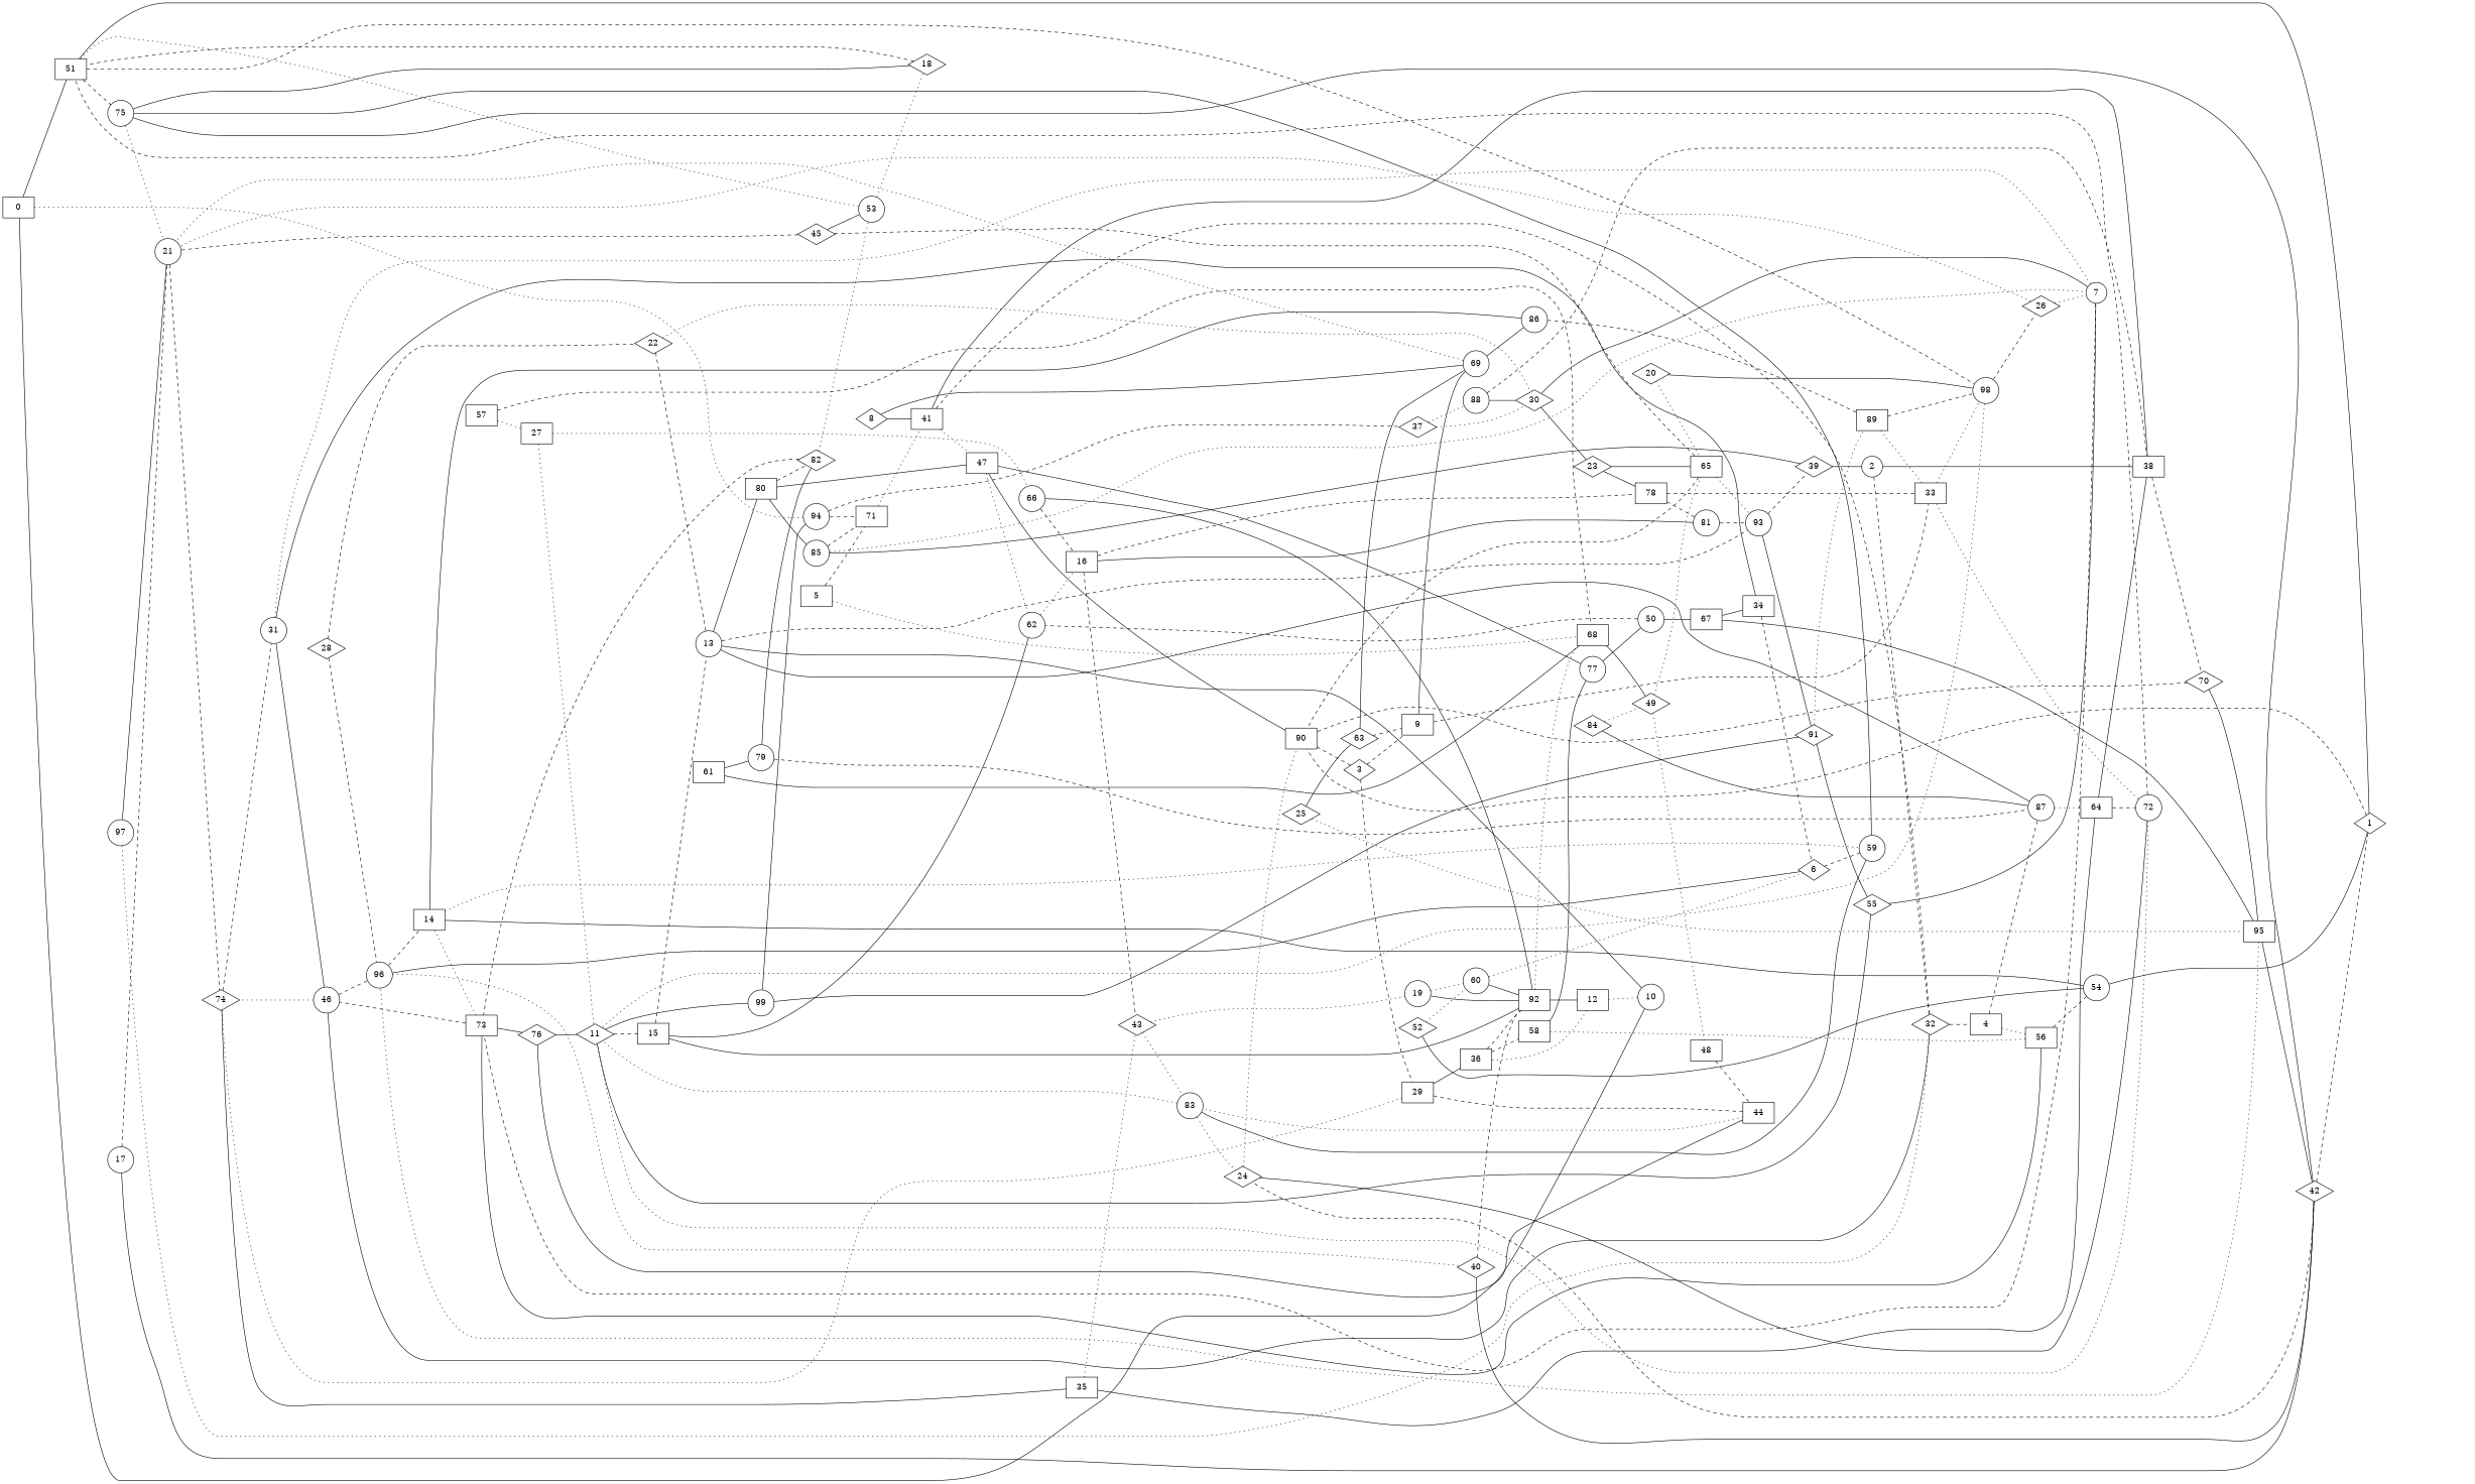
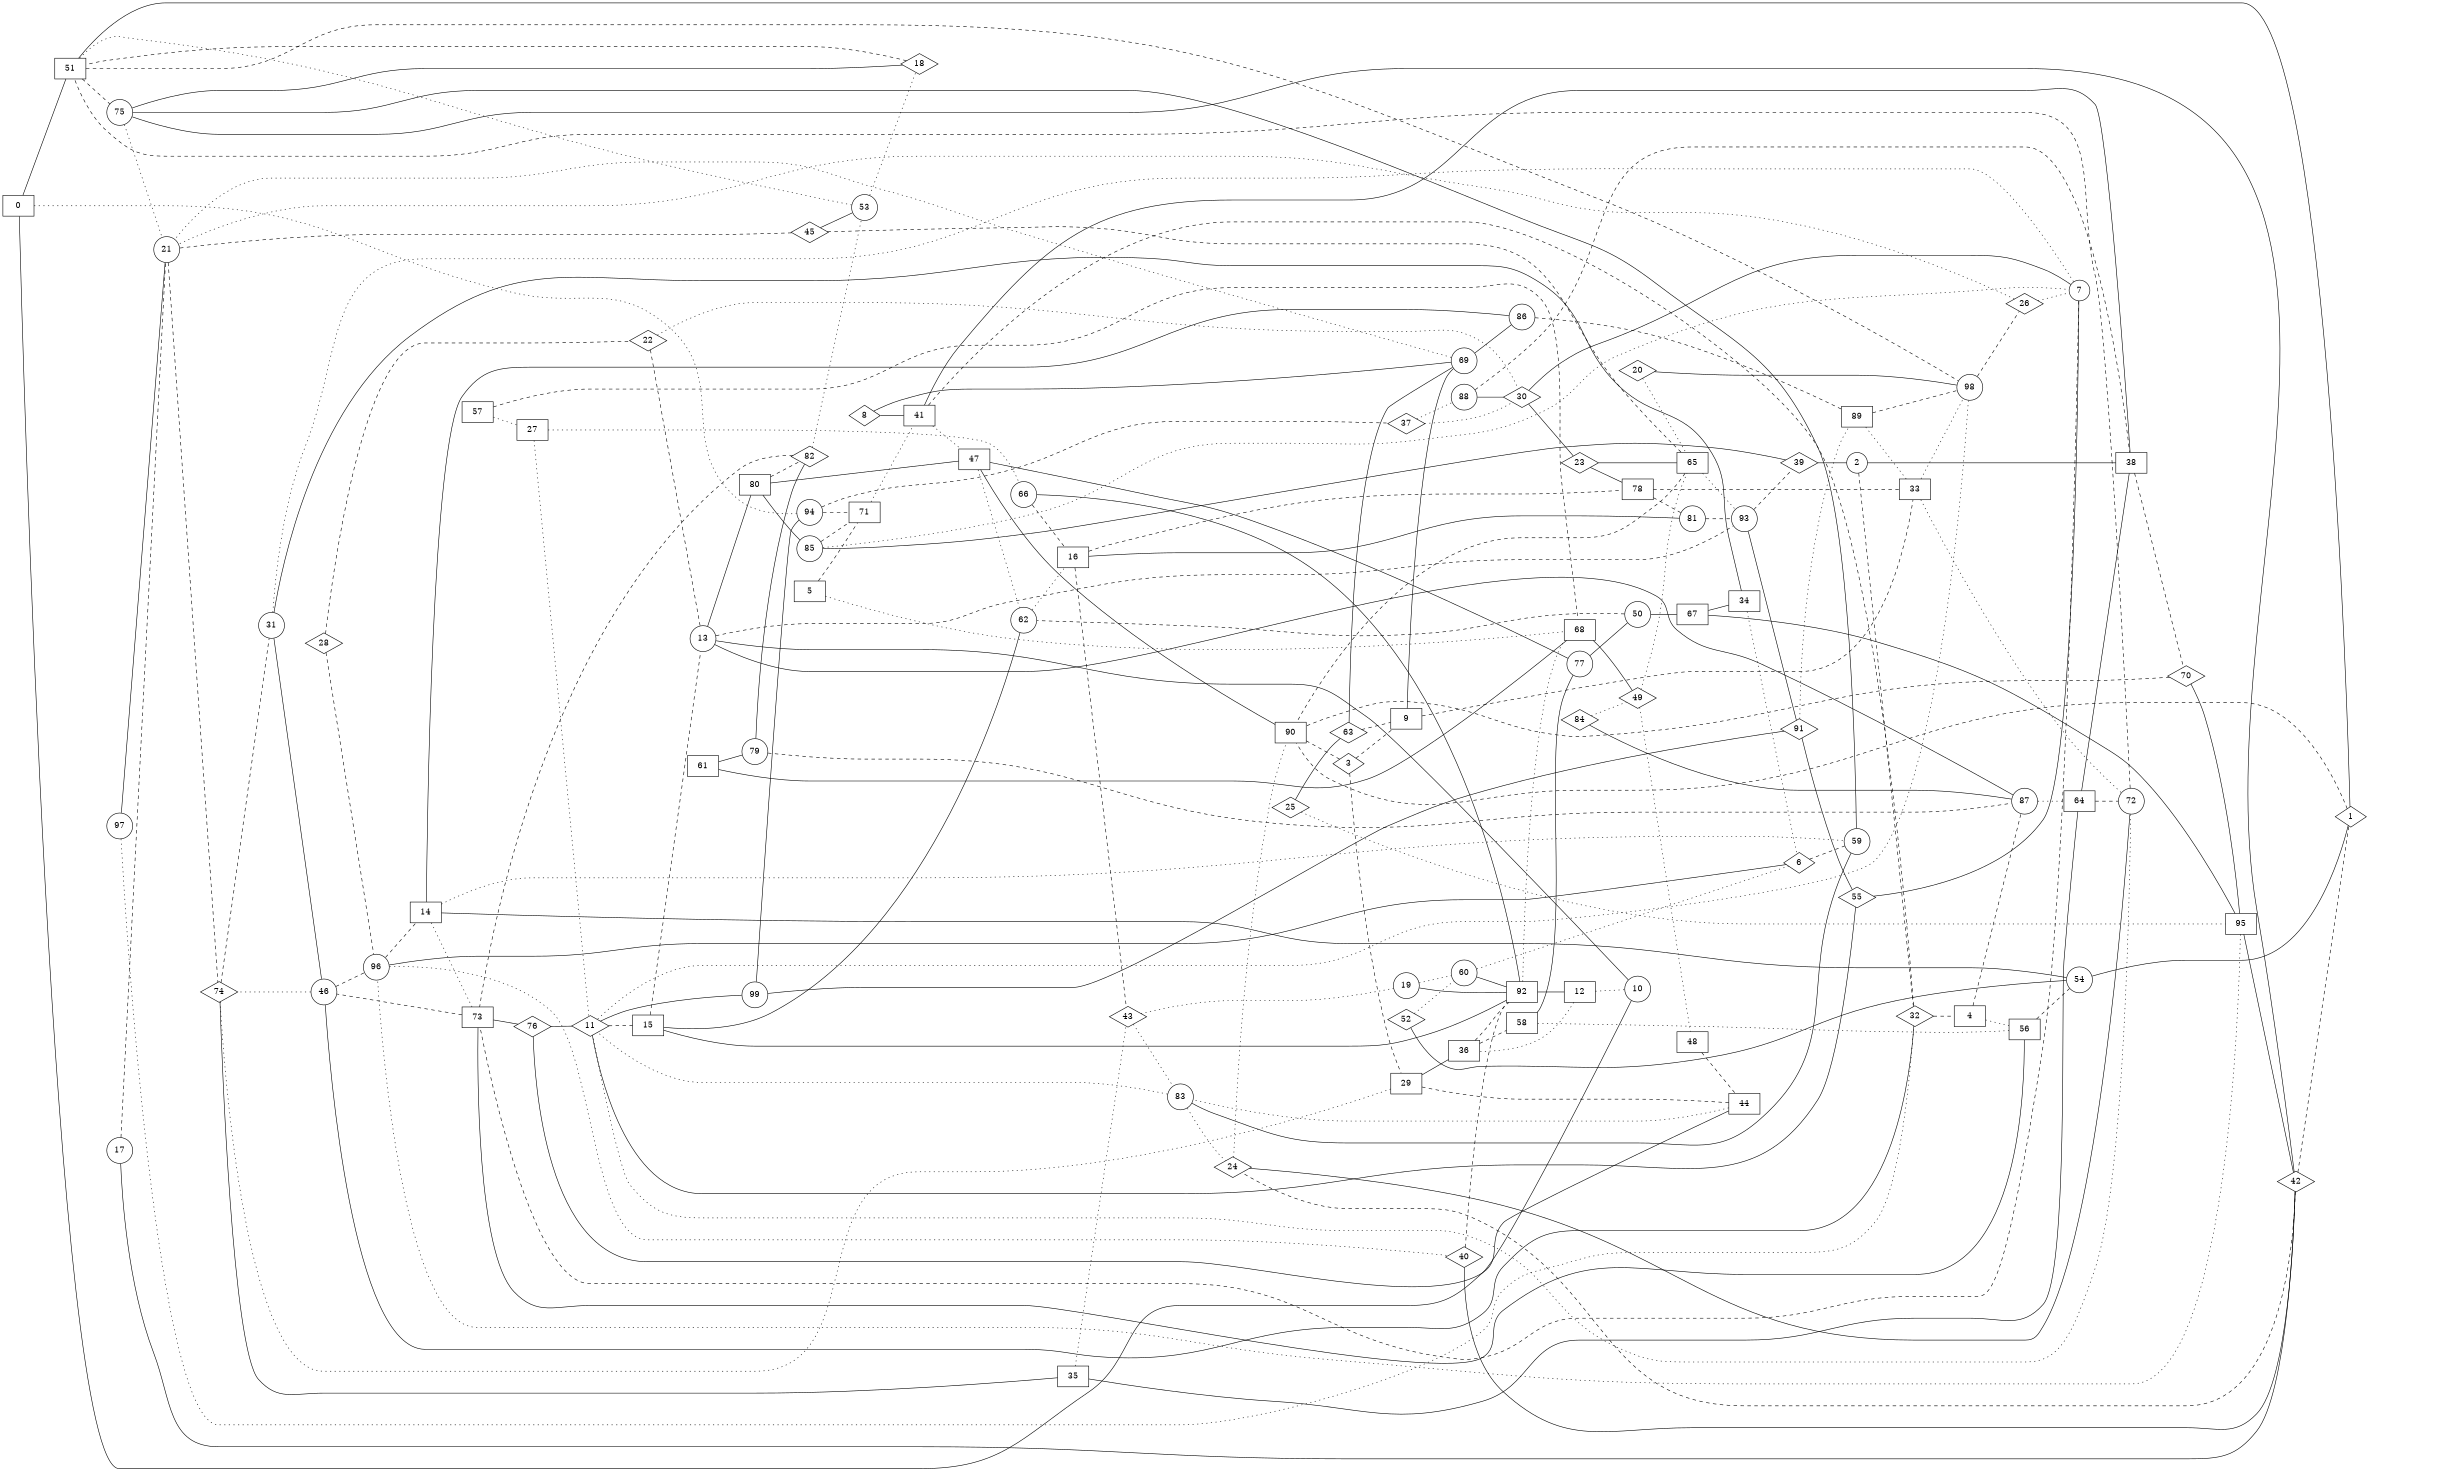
  graph {
    rankdir=LR
    node [shape=box]
    edge [style=solid]
    n1 [label=0]
    n2 [label=51]
    n3 [label=94 shape=circle]
    n4 [label=75 shape=circle]
    n5 [label=98 shape=circle]
    n6 [label=71]
    n7 [label=37 shape=diamond]
    n8 [label=1 shape=diamond]
    n9 [label=90]
    n10 [label=3 shape=diamond]
    n11 [label=47]
    n12 [label=2 shape=circle]
    n13 [label=32 shape=diamond]
    n14 [label=38]
    n15 [label=4]
    n16 [label=46 shape=circle]
    n17 [label=41]
    n18 [label=70 shape=diamond]
    n19 [label=9]
    n20 [label=29]
    n21 [label=69 shape=circle]
    n22 [label=33]
    n23 [label=36]
    n24 [label=74 shape=diamond]
    n25 [label=56]
    n26 [label=87 shape=circle]
    n27 [label=73]
    n28 [label=54 shape=circle]
    n29 [label=13 shape=circle]
    n30 [label=64]
    n31 [label=5]
    n32 [label=68]
    n33 [label=49 shape=diamond]
    n34 [label=6 shape=diamond]
    n35 [label=59 shape=circle]
    n36 [label=96 shape=circle]
    n37 [label=83 shape=circle]
    n38 [label=14]
    n39 [label=40 shape=diamond]
    n40 [label=7 shape=circle]
    n41 [label=76 shape=diamond]
    n42 [label=8 shape=diamond]
    n43 [label=21 shape=circle]
    n44 [label=86 shape=circle]
    n45 [label=72 shape=circle]
    n46 [label=10 shape=circle]
    n47 [label=80]
    n48 [label=93 shape=circle]
    n49 [label=11 shape=diamond]
    n50 [label=15]
    n51 [label=99 shape=circle]
    n52 [label=92]
    n53 [label=91 shape=diamond]
    n54 [label=12]
    n55 [label=58]
    n56 [label=85 shape=circle]
    n57 [label=82 shape=diamond]
    n58 [label=39 shape=diamond]
    n59 [label=16]
    n60 [label=43 shape=diamond]
    n61 [label=78]
    n62 [label=19 shape=circle]
    n63 [label=81 shape=circle]
    n64 [label=17 shape=circle]
    n65 [label=42 shape=diamond]
    n66 [label=45 shape=diamond]
    n67 [label=24 shape=diamond]
    n68 [label=18 shape=diamond]
    n69 [label=60 shape=circle]
    n70 [label=20 shape=diamond]
    n71 [label=65]
    n72 [label=26 shape=diamond]
    n73 [label=53 shape=circle]
    n74 [label=31 shape=circle]
    n75 [label=35]
    n76 [label=22 shape=diamond]
    n77 [label=30 shape=diamond]
    n78 [label=23 shape=diamond]
    n79 [label=25 shape=diamond]
    n80 [label=63 shape=diamond]
    n81 [label=95]
    n82 [label=27]
    n83 [label=66 shape=circle]
    n84 [label=28 shape=diamond]
    n85 [label=34]
    n86 [label=77 shape=circle]
    n87 [label=88 shape=circle]
    n88 [label=62 shape=circle]
    n89 [label=44]
    n90 [label=48]
    n91 [label=50 shape=circle]
    n92 [label=67]
    n93 [label=52 shape=diamond]
    n94 [label=55 shape=diamond]
    n95 [label=57]
    n96 [label=61]
    n97 [label=79 shape=circle]
    n98 [label=89]
    n99 [label=84 shape=diamond]
    n100 [label=97 shape=circle]
    n1 -- n2
    n1 -- n3 [style=dotted]
    n2 -- n4 [style=dashed]
    n2 -- n5 [style=dashed]
    n3 -- n6 [style=dashed]
    n3 -- n7 [style=dashed]
    n4 -- n43 [style=dotted]
    n4 -- n65
    n5 -- n49 [style=dotted]
    n5 -- n72 [style=dashed]
    n6 -- n17 [style=dotted]
    n7 -- n77 [style=dotted]
    n7 -- n87 [style=dotted]
    n8 -- n2
    n8 -- n9 [style=dashed]
    n9 -- n10 [style=dashed]
    n9 -- n11
    n10 -- n19 [style=dashed]
    n10 -- n20 [style=dashed]
    n11 -- n47
    n11 -- n88 [style=dotted]
    n12 -- n13 [style=dashed]
    n12 -- n14
    n13 -- n15 [style=dashed]
    n13 -- n16
    n14 -- n17
    n14 -- n18 [style=dashed]
    n15 -- n25 [style=dotted]
    n15 -- n26 [style=dashed]
    n16 -- n24 [style=dotted]
    n16 -- n36 [style=dashed]
    n17 -- n11 [style=dotted]
    n17 -- n13 [style=dashed]
    n18 -- n9 [style=dashed]
    n18 -- n81
    n19 -- n21
    n19 -- n22 [style=dashed]
    n20 -- n23
    n20 -- n24 [style=dotted]
    n21 -- n43 [style=dotted]
    n21 -- n44
    n22 -- n5 [style=dotted]
    n22 -- n45 [style=dotted]
    n23 -- n52 [style=dashed]
    n23 -- n55 [style=dashed]
    n24 -- n74 [style=dashed]
    n24 -- n75
    n25 -- n27
    n25 -- n28 [style=dashed]
    n26 -- n29
    n26 -- n30 [style=dotted]
    n27 -- n16 [style=dashed]
    n27 -- n41
    n28 -- n8
    n28 -- n38
    n29 -- n47
    n29 -- n48 [style=dashed]
    n30 -- n14
    n30 -- n45 [style=dashed]
    n31 -- n6 [style=dashed]
    n31 -- n32 [style=dotted]
    n32 -- n33
    n33 -- n71 [style=dotted]
    n33 -- n90 [style=dotted]
    n34 -- n35 [style=dashed]
    n34 -- n36
    n35 -- n4
    n35 -- n37
    n36 -- n38 [style=dashed]
    n36 -- n39 [style=dotted]
    n37 -- n49 [style=dotted]
    n37 -- n67 [style=dotted]
    n38 -- n27 [style=dotted]
    n38 -- n35 [style=dotted]
    n39 -- n52 [style=dashed]
    n39 -- n65
    n40 -- n27 [style=dashed]
    n41 -- n49
    n41 -- n89
    n42 -- n17
    n42 -- n21
    n43 -- n24 [style=dashed]
    n43 -- n66 [style=dashed]
    n44 -- n38
    n44 -- n98 [style=dashed]
    n45 -- n2 [style=dashed]
    n45 -- n49 [style=dotted]
    n46 -- n1
    n46 -- n29
    n47 -- n56
    n47 -- n57 [style=dashed]
    n48 -- n53
    n48 -- n58 [style=dashed]
    n49 -- n50 [style=dashed]
    n49 -- n51
    n50 -- n29 [style=dashed]
    n50 -- n52
    n51 -- n3
    n51 -- n53
    n52 -- n32 [style=dotted]
    n52 -- n54
    n53 -- n94
    n53 -- n98 [style=dotted]
    n54 -- n23 [style=dotted]
    n54 -- n46 [style=dotted]
    n55 -- n25 [style=dotted]
    n55 -- n86
    n56 -- n6 [style=dashed]
    n56 -- n40 [style=dotted]
    n57 -- n27 [style=dashed]
    n57 -- n73 [style=dotted]
    n58 -- n12
    n58 -- n56
    n59 -- n60 [style=dashed]
    n59 -- n61 [style=dashed]
    n60 -- n37 [style=dotted]
    n60 -- n62 [style=dotted]
    n61 -- n22 [style=dashed]
    n61 -- n63 [style=dashed]
    n62 -- n52
    n62 -- n69 [style=dotted]
    n63 -- n48 [style=dashed]
    n63 -- n59
    n64 -- n43 [style=dashed]
    n64 -- n65
    n65 -- n8 [style=dashed]
    n65 -- n67 [style=dashed]
    n66 -- n71 [style=dashed]
    n66 -- n73
    n67 -- n9 [style=dotted]
    n67 -- n45
    n68 -- n2 [style=dashed]
    n68 -- n4
    n69 -- n34 [style=dotted]
    n69 -- n52
    n70 -- n5
    n70 -- n71 [style=dotted]
    n71 -- n9 [style=dashed]
    n71 -- n48 [style=dotted]
    n72 -- n40 [style=dotted]
    n72 -- n43 [style=dotted]
    n73 -- n2 [style=dotted]
    n73 -- n68 [style=dotted]
    n74 -- n16
    n74 -- n40 [style=dotted]
    n75 -- n30
    n75 -- n60 [style=dotted]
    n76 -- n29 [style=dashed]
    n76 -- n77 [style=dotted]
    n77 -- n40
    n77 -- n78
    n78 -- n61
    n78 -- n71
    n79 -- n80
    n79 -- n81 [style=dotted]
    n80 -- n19 [style=dashed]
    n80 -- n21
    n81 -- n36 [style=dotted]
    n81 -- n65
    n82 -- n49 [style=dotted]
    n82 -- n83 [style=dotted]
    n83 -- n52
    n83 -- n59 [style=dashed]
    n84 -- n36 [style=dashed]
    n84 -- n76 [style=dashed]
-   n85 -- n34 [style=dashed]
+   n85 -- n34 [style=dotted]
    n85 -- n74
    n86 -- n11
    n86 -- n91
    n87 -- n14 [style=dashed]
    n87 -- n77
    n88 -- n50
    n88 -- n59 [style=dotted]
    n89 -- n20 [style=dashed]
    n89 -- n37 [style=dotted]
    n90 -- n89 [style=dashed]
    n91 -- n88 [style=dashed]
    n91 -- n92
    n92 -- n81
    n92 -- n85
    n93 -- n28
    n93 -- n69 [style=dotted]
    n94 -- n40
    n94 -- n49
    n95 -- n32 [style=dashed]
    n95 -- n82 [style=dotted]
    n96 -- n32
    n96 -- n97
    n97 -- n26 [style=dashed]
    n97 -- n57
    n98 -- n5 [style=dashed]
    n98 -- n22 [style=dotted]
    n99 -- n26
    n99 -- n33 [style=dotted]
    n100 -- n13 [style=dotted]
    n100 -- n43
  }
